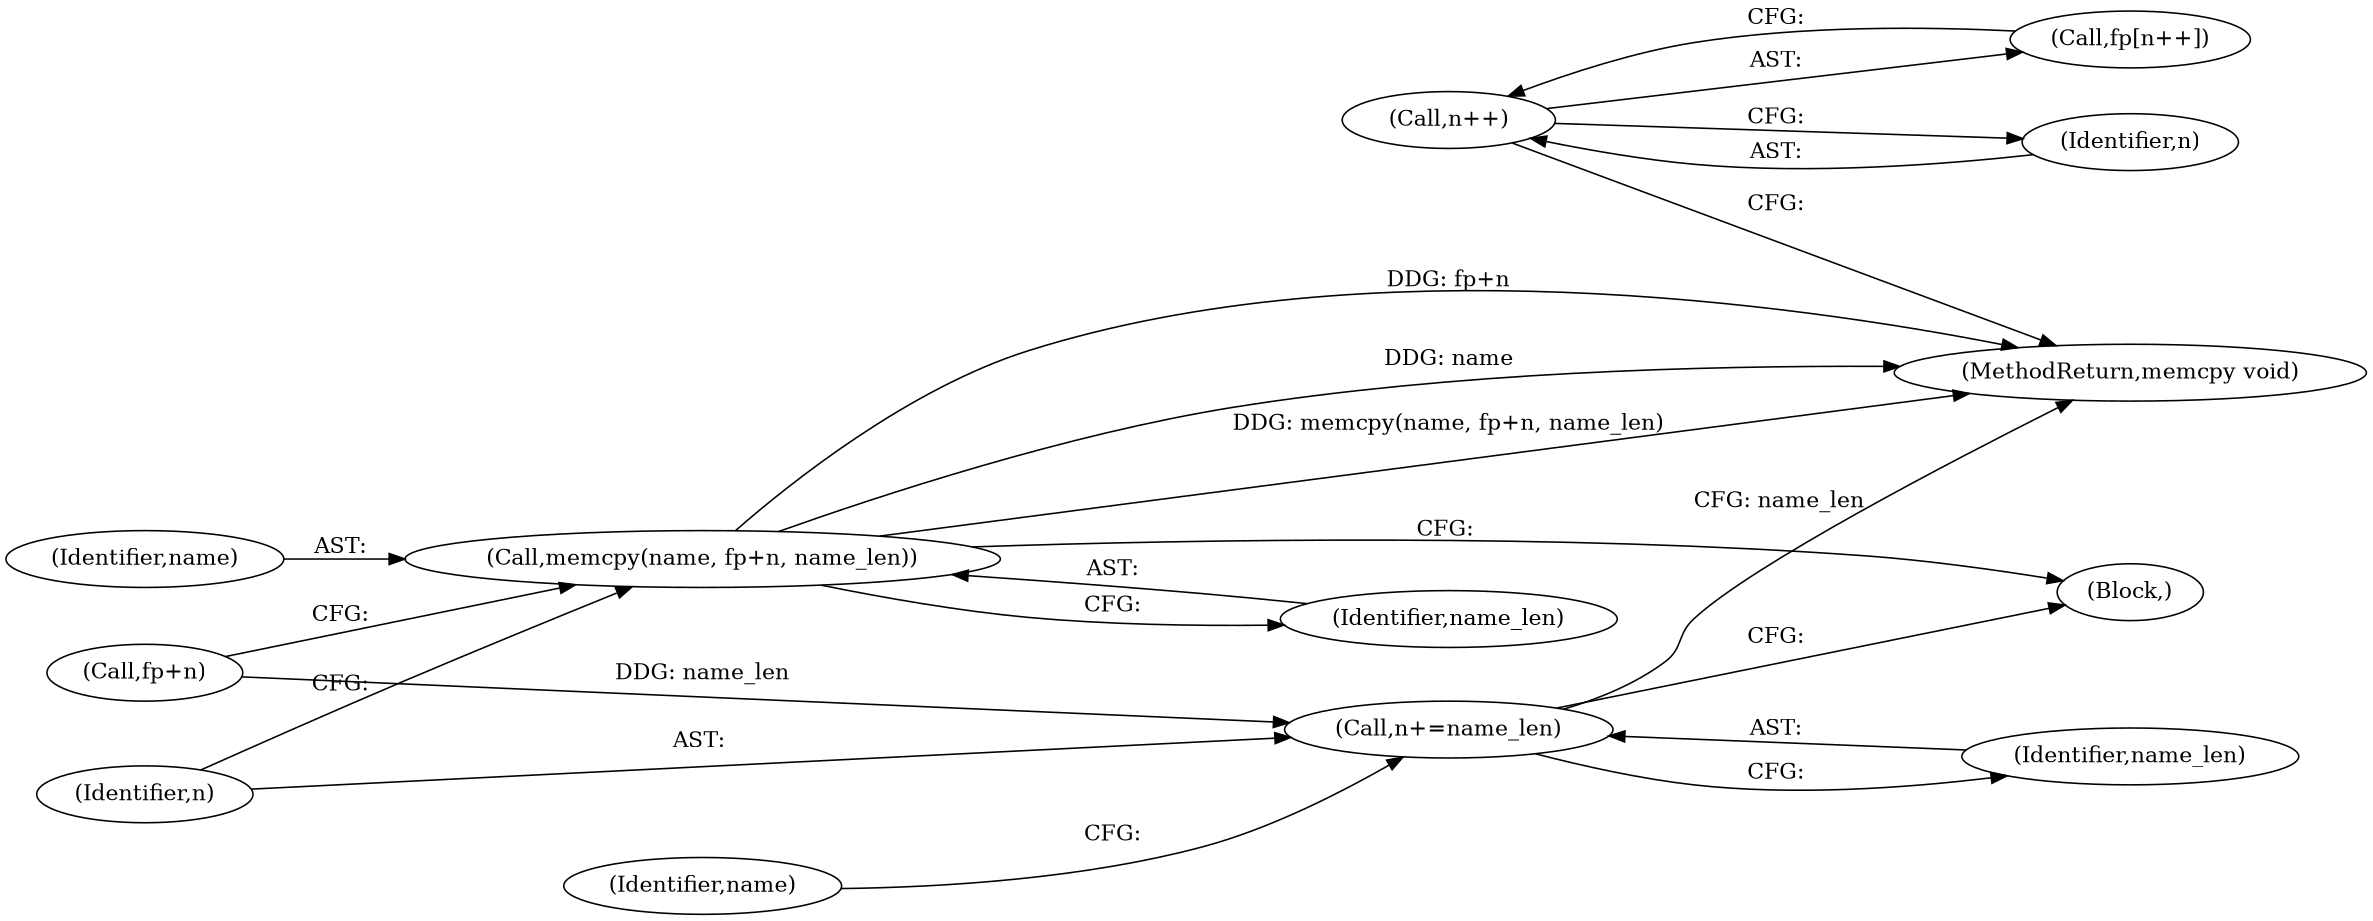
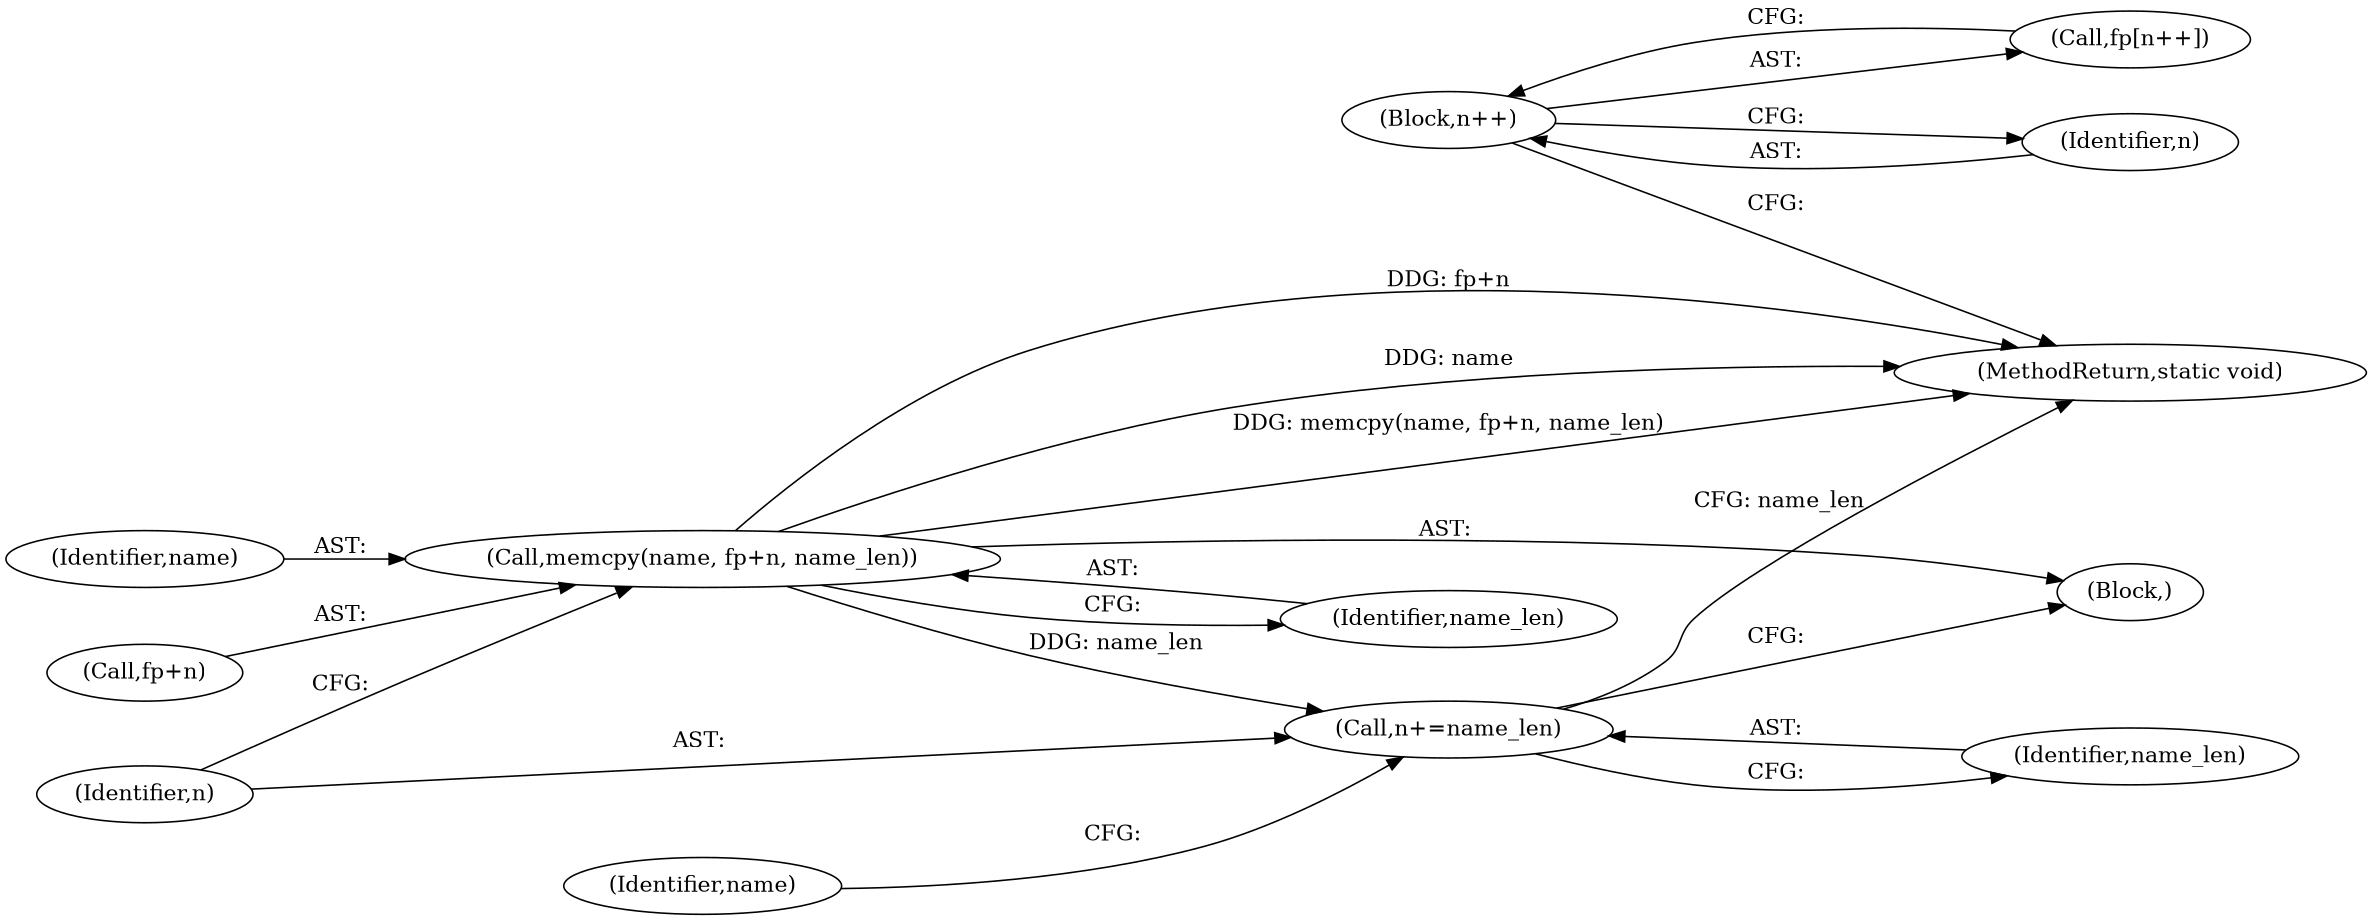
  digraph {
    rankdir=LR
    n1 [label="(Call,memcpy(name, fp+n, name_len))"]
    n2 [label="(Call,n+=name_len)"]
-   n3 [label="(MethodReturn,memcpy void)"]
+   n3 [label="(MethodReturn,static void)"]
    n4 [label="(Block,)"]
    n5 [label="(Identifier,name_len)"]
    n6 [label="(Identifier,name_len)"]
-   n7 [label="(Call,n++)"]
+   n7 [label="(Block,n++)"]
    n8 [label="(Call,fp[n++])"]
    n9 [label="(Identifier,n)"]
    n10 [label="(Identifier,n)"]
    n11 [label="(Call,fp+n)"]
    n12 [label="(Identifier,name)"]
    n13 [label="(Identifier,name)"]
-   n11 -> n2 [label="DDG: name_len"]
+   n1 -> n2 [label="DDG: name_len"]
    n1 -> n3 [label="DDG: memcpy(name, fp+n, name_len)"]
    n1 -> n3 [label="DDG: fp+n"]
    n1 -> n3 [label="DDG: name"]
-   n1 -> n4 [label="CFG: "]
+   n1 -> n4 [label="AST: "]
    n1 -> n5 [label="CFG: "]
    n2 -> n3 [label="CFG: name_len"]
    n2 -> n4 [label="CFG: "]
    n2 -> n6 [label="CFG: "]
    n5 -> n1 [label="AST: "]
    n6 -> n2 [label="AST: "]
    n7 -> n3 [label="CFG: "]
    n7 -> n8 [label="AST: "]
    n7 -> n9 [label="CFG: "]
    n8 -> n7 [label="CFG: "]
    n9 -> n7 [label="AST: "]
    n10 -> n1 [label="CFG: "]
    n10 -> n2 [label="AST: "]
-   n11 -> n1 [label="CFG: "]
+   n11 -> n1 [label="AST: "]
    n12 -> n1 [label="AST: "]
    n13 -> n2 [label="CFG: "]
  }
